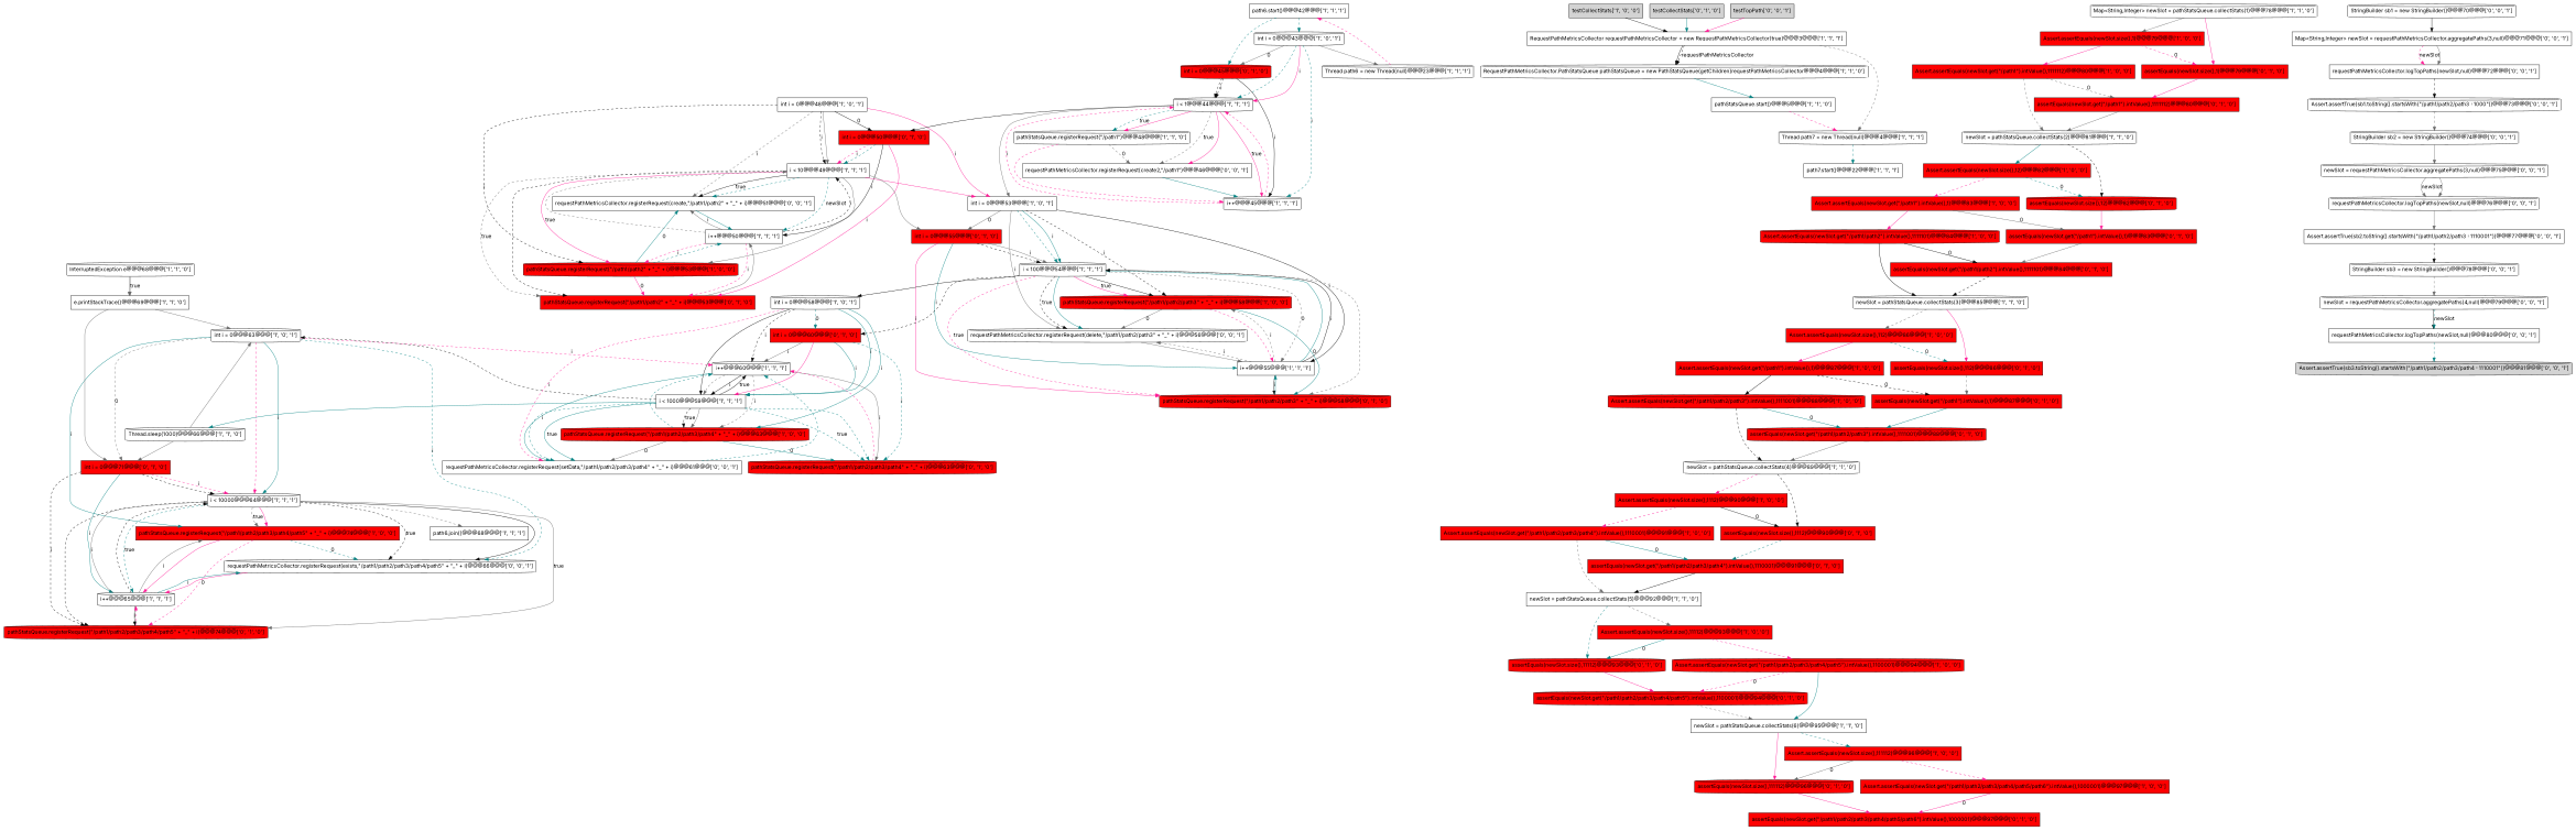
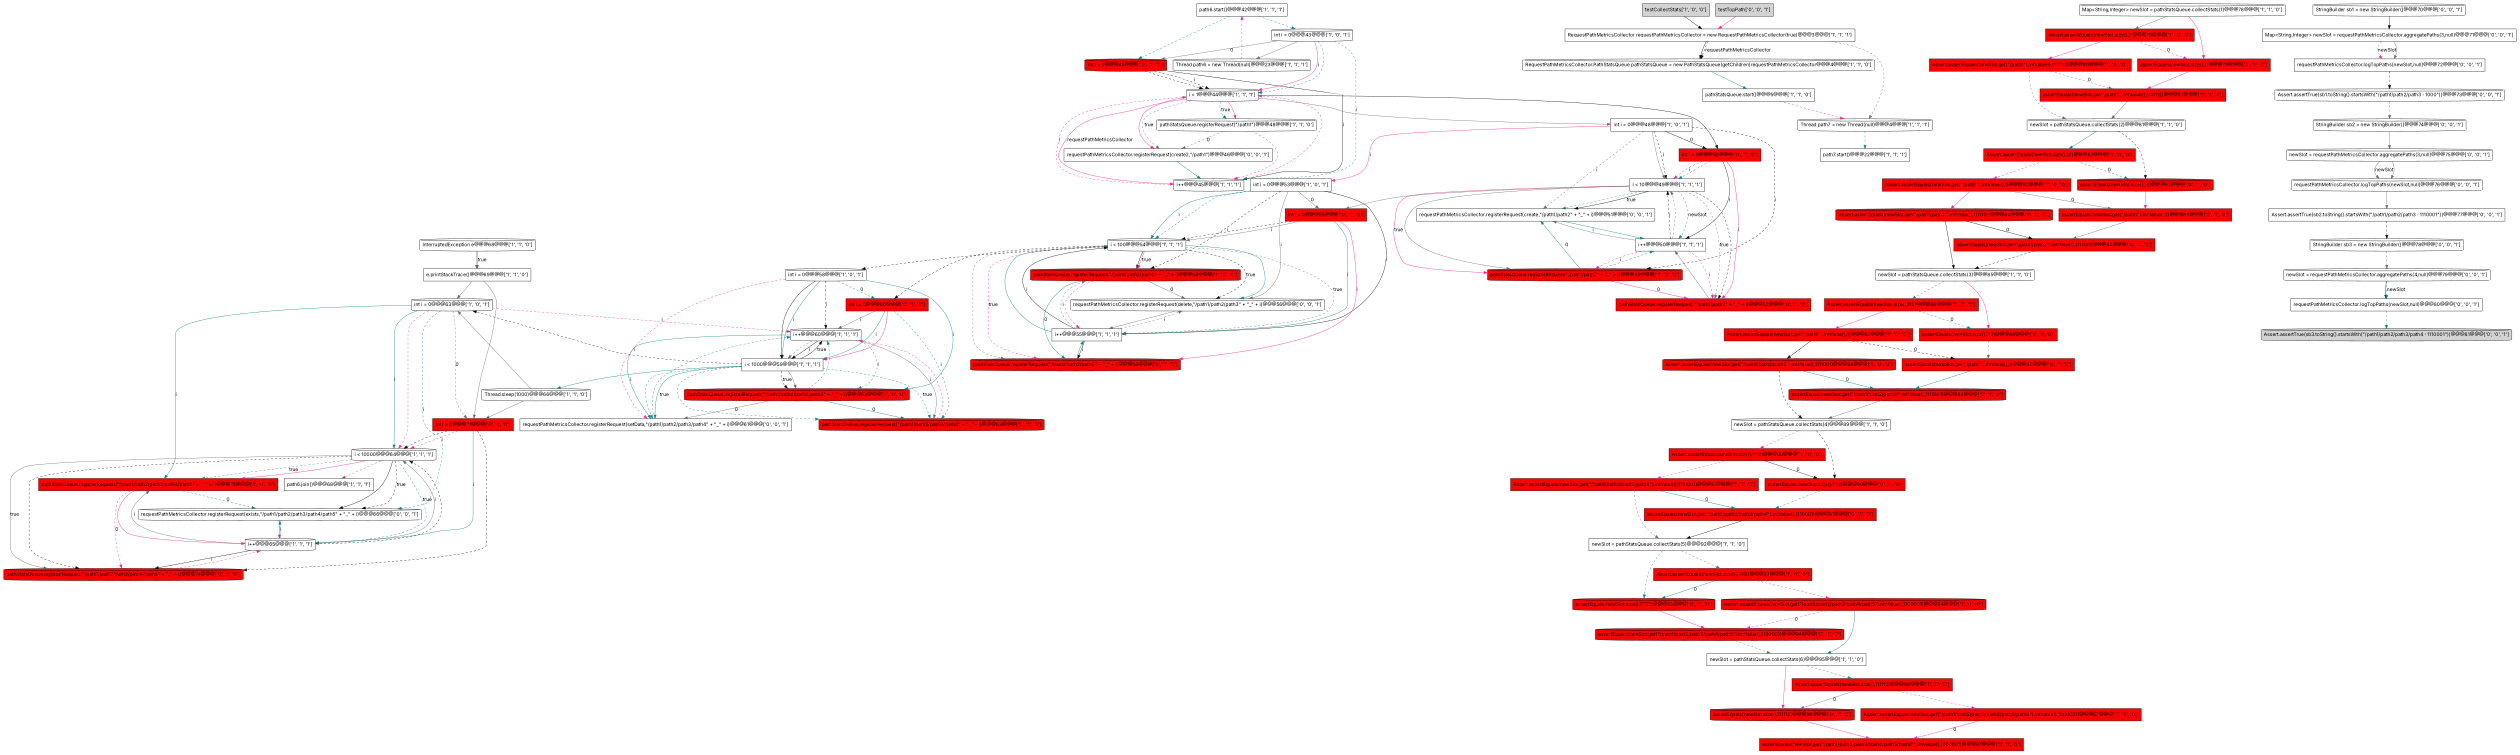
  digraph {
    fontname=Inter
    node [fillcolor=white fontname=Inter shape=box style=filled]
    edge [color=gray40 fontname=Inter style=solid]
    n1 [label="int i = 0@@@63@@@['1', '0', '1']" shape=cylinder]
    n2 [label="i < 10000@@@64@@@['1', '1', '1']" shape=cylinder]
    n3 [fillcolor=red label="int i = 0@@@71@@@['0', '1', '0']"]
    n4 [fillcolor=red label="pathStatsQueue.registerRequest(\"/path1/path2/path3/path4/path5\" + \"_\" + i)@@@74@@@['1', '0', '0']"]
    n5 [label="requestPathMetricsCollector.registerRequest(exists,\"/path1/path2/path3/path4/path5\" + \"_\" + i)@@@66@@@['0', '0', '1']" shape=cylinder]
    n6 [label="i++@@@60@@@['1', '1', '1']" shape=cylinder]
    n7 [label="i++@@@65@@@['1', '1', '1']" shape=cylinder]
    n8 [fillcolor=red label="pathStatsQueue.registerRequest(\"/path1/path2/path3/path4/path5\" + \"_\" + i)@@@74@@@['0', '1', '0']" shape=cylinder]
    n9 [label="path6.join()@@@68@@@['1', '1', '1']"]
    n10 [fillcolor=lightgray label="testCollectStats['1', '0', '0']"]
    n11 [label="RequestPathMetricsCollector requestPathMetricsCollector = new RequestPathMetricsCollector(true)@@@3@@@['1', '1', '1']"]
    n12 [label="RequestPathMetricsCollector.PathStatsQueue pathStatsQueue = new PathStatsQueue(getChildren)requestPathMetricsCollector@@@4@@@['1', '1', '0']" shape=cylinder]
    n13 [label="Thread path7 = new Thread(null)@@@4@@@['1', '1', '1']" shape=cylinder]
    n14 [fillcolor=red label="Assert.assertEquals(newSlot.get(\"/path1\").intValue(),1)@@@83@@@['1', '0', '0']"]
    n15 [fillcolor=red label="assertEquals(newSlot.get(\"/path1\").intValue(),1)@@@83@@@['0', '1', '0']"]
    n16 [fillcolor=red label="Assert.assertEquals(newSlot.get(\"/path1/path2\").intValue(),1111101)@@@84@@@['1', '0', '0']" shape=cylinder]
    n17 [fillcolor=red label="assertEquals(newSlot.get(\"/path1/path2\").intValue(),1111101)@@@84@@@['0', '1', '0']"]
    n18 [label="newSlot = pathStatsQueue.collectStats(3)@@@85@@@['1', '1', '0']" shape=cylinder]
    n19 [label="InterruptedException e@@@68@@@['1', '1', '0']" shape=cylinder]
    n20 [label="e.printStackTrace()@@@69@@@['1', '1', '0']"]
    n21 [fillcolor=red label="assertEquals(newSlot.get(\"/path1/path2/path3/path4/path5\").intValue(),1100001)@@@94@@@['0', '1', '0']" shape=cylinder]
    n22 [label="newSlot = pathStatsQueue.collectStats(6)@@@95@@@['1', '1', '0']"]
    n23 [fillcolor=red label="Assert.assertEquals(newSlot.size(),111112)@@@96@@@['1', '0', '0']"]
    n24 [fillcolor=red label="assertEquals(newSlot.size(),111112)@@@96@@@['0', '1', '0']" shape=cylinder]
    n25 [label="int i = 0@@@48@@@['1', '0', '1']"]
    n26 [label="requestPathMetricsCollector.registerRequest(create,\"/path1/path2\" + \"_\" + i)@@@51@@@['0', '0', '1']"]
    n27 [fillcolor=red label="pathStatsQueue.registerRequest(\"/path1/path2\" + \"_\" + i)@@@53@@@['1', '0', '0']" shape=cylinder]
    n28 [fillcolor=red label="int i = 0@@@50@@@['0', '1', '0']"]
    n29 [label="i < 10@@@49@@@['1', '1', '1']"]
    n30 [label="int i = 0@@@53@@@['1', '0', '1']"]
    n31 [label="i++@@@50@@@['1', '1', '1']"]
    n32 [fillcolor=red label="pathStatsQueue.registerRequest(\"/path1/path2\" + \"_\" + i)@@@53@@@['0', '1', '0']"]
    n33 [fillcolor=red label="int i = 0@@@55@@@['0', '1', '0']"]
    n34 [label="newSlot = requestPathMetricsCollector.aggregatePaths(4,null)@@@79@@@['0', '0', '1']" shape=cylinder]
    n35 [label="requestPathMetricsCollector.logTopPaths(newSlot,null)@@@80@@@['0', '0', '1']"]
    n36 [fillcolor=lightgray label="Assert.assertTrue(sb3.toString().startsWith(\"/path1/path2/path3/path4 : 1110001\"))@@@81@@@['0', '0', '1']" shape=cylinder]
    n37 [label="Map<String,Integer> newSlot = pathStatsQueue.collectStats(1)@@@78@@@['1', '1', '0']" shape=cylinder]
    n38 [fillcolor=red label="Assert.assertEquals(newSlot.size(),1)@@@79@@@['1', '0', '0']"]
    n39 [fillcolor=red label="assertEquals(newSlot.size(),1)@@@79@@@['0', '1', '0']"]
    n40 [fillcolor=red label="Assert.assertEquals(newSlot.get(\"/path1\").intValue(),1111112)@@@80@@@['1', '0', '0']"]
    n41 [fillcolor=red label="assertEquals(newSlot.get(\"/path1\").intValue(),1111112)@@@80@@@['0', '1', '0']"]
    n42 [label="StringBuilder sb1 = new StringBuilder()@@@70@@@['0', '0', '1']" shape=cylinder]
    n43 [label="Map<String,Integer> newSlot = requestPathMetricsCollector.aggregatePaths(3,null)@@@71@@@['0', '0', '1']"]
    n44 [fillcolor=red label="Assert.assertEquals(newSlot.get(\"/path1/path2/path3/path4\").intValue(),1110001)@@@91@@@['1', '0', '0']"]
    n45 [fillcolor=red label="assertEquals(newSlot.get(\"/path1/path2/path3/path4\").intValue(),1110001)@@@91@@@['0', '1', '0']"]
    n46 [label="newSlot = pathStatsQueue.collectStats(5)@@@92@@@['1', '1', '0']"]
    n47 [fillcolor=red label="assertEquals(newSlot.size(),11112)@@@93@@@['0', '1', '0']" shape=cylinder]
    n48 [fillcolor=red label="Assert.assertEquals(newSlot.size(),11112)@@@93@@@['1', '0', '0']"]
    n49 [fillcolor=red label="pathStatsQueue.registerRequest(\"/path1/path2/path3\" + \"_\" + i)@@@58@@@['1', '0', '0']" shape=cylinder]
    n50 [label="requestPathMetricsCollector.registerRequest(delete,\"/path1/path2/path3\" + \"_\" + i)@@@56@@@['0', '0', '1']" shape=cylinder]
    n51 [label="i++@@@55@@@['1', '1', '1']"]
    n52 [fillcolor=red label="pathStatsQueue.registerRequest(\"/path1/path2/path3\" + \"_\" + i)@@@58@@@['0', '1', '0']" shape=cylinder]
    n53 [label="i < 100@@@54@@@['1', '1', '1']" shape=cylinder]
    n54 [fillcolor=red label="int i = 0@@@45@@@['0', '1', '0']" shape=cylinder]
    n55 [label="i < 1@@@44@@@['1', '1', '1']" shape=cylinder]
    n56 [label="i++@@@45@@@['1', '1', '1']" shape=cylinder]
    n57 [label="requestPathMetricsCollector.registerRequest(create2,\"/path1\")@@@46@@@['0', '0', '1']"]
    n58 [label="pathStatsQueue.registerRequest(\"/path1\")@@@48@@@['1', '1', '0']" shape=cylinder]
    n59 [fillcolor=red label="int i = 0@@@60@@@['0', '1', '0']"]
    n60 [label="i < 1000@@@59@@@['1', '1', '1']"]
    n61 [fillcolor=red label="pathStatsQueue.registerRequest(\"/path1/path2/path3/path4\" + \"_\" + i)@@@63@@@['0', '1', '0']" shape=cylinder]
    n62 [label="requestPathMetricsCollector.registerRequest(setData,\"/path1/path2/path3/path4\" + \"_\" + i)@@@61@@@['0', '0', '1']"]
    n63 [label="Thread.sleep(1000)@@@66@@@['1', '1', '0']" shape=cylinder]
    n64 [fillcolor=red label="pathStatsQueue.registerRequest(\"/path1/path2/path3/path4\" + \"_\" + i)@@@63@@@['1', '0', '0']" shape=cylinder]
    n65 [fillcolor=red label="Assert.assertEquals(newSlot.size(),12)@@@82@@@['1', '0', '0']"]
    n66 [fillcolor=red label="assertEquals(newSlot.size(),12)@@@82@@@['0', '1', '0']" shape=cylinder]
    n67 [fillcolor=red label="Assert.assertEquals(newSlot.get(\"/path1/path2/path3/path4/path5/path6\").intValue(),1000001)@@@97@@@['1', '0', '0']"]
    n68 [fillcolor=red label="assertEquals(newSlot.get(\"/path1/path2/path3/path4/path5/path6\").intValue(),1000001)@@@97@@@['0', '1', '0']"]
    n69 [label="Thread path6 = new Thread(null)@@@23@@@['1', '1', '1']" shape=cylinder]
    n70 [label="path6.start()@@@42@@@['1', '1', '1']"]
    n71 [label="int i = 0@@@43@@@['1', '0', '1']" shape=cylinder]
    n72 [label="newSlot = pathStatsQueue.collectStats(4)@@@89@@@['1', '1', '0']" shape=cylinder]
    n73 [fillcolor=red label="Assert.assertEquals(newSlot.size(),1112)@@@90@@@['1', '0', '0']"]
    n74 [fillcolor=red label="assertEquals(newSlot.size(),1112)@@@90@@@['0', '1', '0']"]
    n75 [label="StringBuilder sb2 = new StringBuilder()@@@74@@@['0', '0', '1']" shape=cylinder]
    n76 [label="newSlot = requestPathMetricsCollector.aggregatePaths(3,null)@@@75@@@['0', '0', '1']" shape=cylinder]
    n77 [label="requestPathMetricsCollector.logTopPaths(newSlot,null)@@@76@@@['0', '0', '1']" shape=cylinder]
    n78 [fillcolor=red label="Assert.assertEquals(newSlot.get(\"/path1\").intValue(),1)@@@87@@@['1', '0', '0']"]
    n79 [fillcolor=red label="Assert.assertEquals(newSlot.get(\"/path1/path2/path3\").intValue(),1111001)@@@88@@@['1', '0', '0']" shape=cylinder]
    n80 [fillcolor=red label="assertEquals(newSlot.get(\"/path1\").intValue(),1)@@@87@@@['0', '1', '0']"]
    n81 [fillcolor=red label="assertEquals(newSlot.get(\"/path1/path2/path3\").intValue(),1111001)@@@88@@@['0', '1', '0']" shape=cylinder]
    n82 [fillcolor=red label="Assert.assertEquals(newSlot.get(\"/path1/path2/path3/path4/path5\").intValue(),1100001)@@@94@@@['1', '0', '0']" shape=cylinder]
    n83 [label="requestPathMetricsCollector.logTopPaths(newSlot,null)@@@72@@@['0', '0', '1']"]
    n84 [label="Assert.assertTrue(sb1.toString().startsWith(\"/path1/path2/path3 : 1000\"))@@@73@@@['0', '0', '1']" shape=cylinder]
-   n85 [fillcolor=lightgray label="testCollectStats['0', '1', '0']"]
    n86 [label="newSlot = pathStatsQueue.collectStats(2)@@@81@@@['1', '1', '0']" shape=cylinder]
    n87 [label="Assert.assertTrue(sb2.toString().startsWith(\"/path1/path2/path3 : 1110001\"))@@@77@@@['0', '0', '1']"]
    n88 [label="StringBuilder sb3 = new StringBuilder()@@@78@@@['0', '0', '1']" shape=cylinder]
    n89 [label="pathStatsQueue.start()@@@5@@@['1', '1', '0']"]
    n90 [fillcolor=lightgray label="testTopPath['0', '0', '1']"]
    n91 [label="path7.start()@@@22@@@['1', '1', '1']"]
    n92 [label="int i = 0@@@58@@@['1', '0', '1']" shape=cylinder]
    n93 [fillcolor=red label="Assert.assertEquals(newSlot.size(),112)@@@86@@@['1', '0', '0']"]
    n94 [fillcolor=red label="assertEquals(newSlot.size(),112)@@@86@@@['0', '1', '0']"]
    n1 -> n2 [color=deeppink style=dashed]
    n1 -> n2 [color=teal label=i]
    n1 -> n3 [label=0 style=dashed]
    n1 -> n4 [color=teal label=i]
    n1 -> n5 [color=teal label=i style=dashed]
    n1 -> n6 [color=deeppink label=i style=dashed]
    n2 -> n4 [label=true style=dashed]
    n2 -> n4 [color=deeppink]
    n2 -> n5 [color=black label=true style=dashed]
    n2 -> n5 [color=black]
    n2 -> n7 [color=teal label=true style=dashed]
    n2 -> n8 [label=true]
    n2 -> n8 [color=black style=dashed]
    n2 -> n9 [style=dashed]
    n3 -> n2 [color=deeppink label=i style=dashed]
    n3 -> n2 [color=black style=dashed]
    n3 -> n7 [color=teal label=i]
    n3 -> n8 [color=black label=i style=dashed]
    n4 -> n5 [color=teal label=0 style=dashed]
    n4 -> n7 [color=deeppink]
    n4 -> n8 [color=deeppink label=0 style=dashed]
    n5 -> n7 [color=deeppink]
    n6 -> n60 [style=dashed]
    n6 -> n60 [color=black label=i]
    n6 -> n61 [label=i]
    n6 -> n62 [color=teal label=i]
    n6 -> n64 [label=i style=dashed]
    n7 -> n2 [label=i]
    n7 -> n2 [color=black style=dashed]
    n7 -> n4 [label=i]
    n7 -> n5 [color=teal label=i]
    n7 -> n8 [color=black label=i]
    n8 -> n7 [color=deeppink style=dashed]
    n10 -> n11 [color=black]
    n11 -> n12 [color=black]
    n11 -> n12 [color=black label=requestPathMetricsCollector style=dashed]
    n11 -> n13 [style=dashed]
    n12 -> n89 [color=teal]
    n13 -> n91 [color=teal style=dashed]
    n14 -> n15 [label=0]
    n14 -> n16 [color=deeppink]
    n15 -> n17
    n16 -> n17 [color=black label=0]
    n16 -> n18 [color=black]
    n17 -> n18 [color=black style=dashed]
    n18 -> n93 [style=dashed]
    n18 -> n94 [color=deeppink]
    n19 -> n20
    n19 -> n20 [label=true]
    n20 -> n1
    n20 -> n3
    n21 -> n22 [style=dashed]
    n22 -> n23 [color=teal style=dashed]
    n22 -> n24 [color=deeppink]
    n23 -> n24 [label=0]
    n23 -> n67 [color=deeppink style=dashed]
    n24 -> n68 [color=deeppink]
    n25 -> n26 [label=i style=dashed]
    n25 -> n27 [color=black label=i style=dashed]
    n25 -> n28 [color=black label=0]
    n25 -> n29 [color=black label=i style=dashed]
    n25 -> n29
    n25 -> n30 [color=deeppink label=i]
    n26 -> n31 [color=teal]
    n27 -> n26 [color=teal label=0]
    n27 -> n31 [color=teal style=dashed]
    n27 -> n32 [color=deeppink label=0]
    n28 -> n29 [color=teal style=dashed]
    n28 -> n29 [color=deeppink label=i style=dashed]
    n28 -> n31 [color=black label=i]
    n28 -> n32 [color=deeppink label=i]
    n29 -> n26 [color=teal style=dashed]
    n29 -> n26 [color=black label=true]
    n29 -> n27 [color=deeppink label=true]
    n29 -> n27
-   n29 -> n30 [color=deeppink]
    n29 -> n31 [color=teal label=newSlot style=dashed]
    n29 -> n32 [label=true style=dashed]
    n29 -> n32 [color=black style=dashed]
    n29 -> n33
    n30 -> n33 [label=0]
    n30 -> n49 [color=black label=i style=dashed]
    n30 -> n50 [label=i]
    n30 -> n51 [color=black label=i]
    n30 -> n53 [color=teal style=dashed]
    n30 -> n53 [color=teal label=i]
    n31 -> n26 [label=i]
    n31 -> n27 [color=deeppink label=i style=dashed]
    n31 -> n29 [color=black label=i style=dashed]
    n31 -> n29 [style=dashed]
    n31 -> n32 [color=deeppink label=i style=dashed]
    n32 -> n31
    n33 -> n51 [color=teal label=i]
    n33 -> n52 [color=deeppink label=i]
    n33 -> n53 [color=black style=dashed]
    n33 -> n53 [label=i]
    n34 -> n35 [color=black]
    n34 -> n35 [color=teal label=newSlot style=dashed]
    n35 -> n36 [color=teal style=dashed]
    n37 -> n38
    n37 -> n39 [color=deeppink]
    n38 -> n39 [color=deeppink label=0 style=dashed]
    n38 -> n40 [color=deeppink]
    n39 -> n41 [color=deeppink]
    n40 -> n41 [label=0 style=dashed]
    n40 -> n86 [style=dashed]
    n41 -> n86
    n42 -> n43 [color=black]
    n43 -> n83 [color=deeppink label=newSlot style=dashed]
    n43 -> n83
    n44 -> n45 [color=teal label=0]
    n44 -> n46 [style=dashed]
    n45 -> n46 [color=black]
    n46 -> n47 [color=teal style=dashed]
    n46 -> n48 [style=dashed]
    n47 -> n21 [color=deeppink]
    n48 -> n47 [color=teal label=0]
    n48 -> n82 [color=deeppink style=dashed]
    n49 -> n50 [label=0]
    n49 -> n51 [color=deeppink style=dashed]
    n49 -> n52 [color=teal label=0]
    n50 -> n51
    n51 -> n49 [label=i style=dashed]
    n51 -> n50 [label=i style=dashed]
    n51 -> n52 [color=black label=i]
    n51 -> n53 [color=teal]
    n51 -> n53 [color=black label=i]
    n52 -> n51 [color=teal]
    n53 -> n49 [color=black]
    n53 -> n49 [color=deeppink label=true]
    n53 -> n50 [color=teal]
    n53 -> n50 [color=black label=true style=dashed]
-   n53 -> n51 [label=0 style=dashed]
+   n53 -> n51 [label=true style=dashed]
    n53 -> n52 [style=dashed]
    n53 -> n52 [color=deeppink label=true style=dashed]
    n53 -> n59 [color=black style=dashed]
-   n53 -> n92 [color=black]
+   n53 -> n92 [color=black style=dashed]
    n54 -> n55 [color=black style=dashed]
    n54 -> n55 [color=black label=i style=dashed]
    n54 -> n56 [color=black label=i]
-   n55 -> n30
+   n55 -> n25
    n55 -> n28 [color=black]
-   n55 -> n56 [color=deeppink label=true]
+   n55 -> n56 [color=deeppink label=requestPathMetricsCollector]
    n55 -> n57 [label=true style=dashed]
    n55 -> n57 [color=deeppink]
    n55 -> n58 [color=deeppink]
    n55 -> n58 [color=teal label=true style=dashed]
    n56 -> n55 [color=deeppink style=dashed]
    n56 -> n55 [color=deeppink label=i style=dashed]
    n57 -> n56 [color=teal]
    n58 -> n56 [color=deeppink style=dashed]
    n58 -> n57 [label=0 style=dashed]
    n59 -> n6 [label=i]
    n59 -> n60 [color=teal label=i]
    n59 -> n60 [color=deeppink]
    n59 -> n61 [color=teal label=i style=dashed]
    n60 -> n1 [color=black style=dashed]
    n60 -> n6 [color=black label=true]
    n60 -> n61 [color=teal style=dashed]
    n60 -> n61 [color=teal label=true style=dashed]
    n60 -> n62 [color=teal style=dashed]
    n60 -> n62 [color=teal label=true]
    n60 -> n63 [color=teal]
    n60 -> n64 [color=black label=true style=dashed]
    n60 -> n64
    n61 -> n6 [color=deeppink style=dashed]
    n62 -> n6 [color=teal style=dashed]
    n63 -> n1
    n63 -> n3
    n64 -> n6 [color=teal style=dashed]
    n64 -> n61 [color=teal label=0]
    n64 -> n62 [label=0]
    n65 -> n14 [color=deeppink style=dashed]
    n65 -> n66 [color=teal label=0 style=dashed]
    n66 -> n15 [color=deeppink]
    n67 -> n68 [color=deeppink label=0]
    n69 -> n70 [color=deeppink style=dashed]
    n70 -> n54 [color=teal style=dashed]
    n70 -> n71 [color=teal style=dashed]
    n71 -> n54 [label=0]
    n71 -> n55 [color=deeppink label=i]
    n71 -> n55 [color=teal style=dashed]
    n71 -> n56 [color=teal label=i style=dashed]
    n71 -> n69
    n72 -> n73 [color=deeppink style=dashed]
    n72 -> n74 [color=black style=dashed]
    n73 -> n44 [color=deeppink style=dashed]
    n73 -> n74 [color=black label=0]
    n74 -> n45 [color=teal style=dashed]
    n75 -> n76
    n76 -> n77 [label=newSlot]
    n76 -> n77
    n77 -> n87
    n78 -> n79 [color=black]
    n78 -> n80 [color=black label=0 style=dashed]
    n79 -> n72 [color=black style=dashed]
    n79 -> n81 [color=teal label=0]
    n80 -> n81 [color=teal]
    n81 -> n72
    n82 -> n21 [color=deeppink label=0 style=dashed]
    n82 -> n22 [color=teal]
    n83 -> n84 [color=black style=dashed]
    n84 -> n75 [style=dashed]
-   n85 -> n11 [color=teal]
    n86 -> n65 [color=teal]
    n86 -> n66 [color=black style=dashed]
    n87 -> n88 [color=black style=dashed]
    n88 -> n34 [style=dashed]
    n89 -> n13 [color=deeppink style=dashed]
    n90 -> n11 [color=deeppink]
    n92 -> n6 [color=black label=i style=dashed]
    n92 -> n59 [color=teal label=0 style=dashed]
    n92 -> n60 [color=teal label=i]
    n92 -> n60 [color=black]
    n92 -> n62 [color=deeppink label=i style=dashed]
    n92 -> n64 [color=teal label=i]
    n93 -> n78 [color=deeppink]
    n93 -> n94 [color=teal label=0 style=dashed]
    n94 -> n80 [style=dashed]
  }
